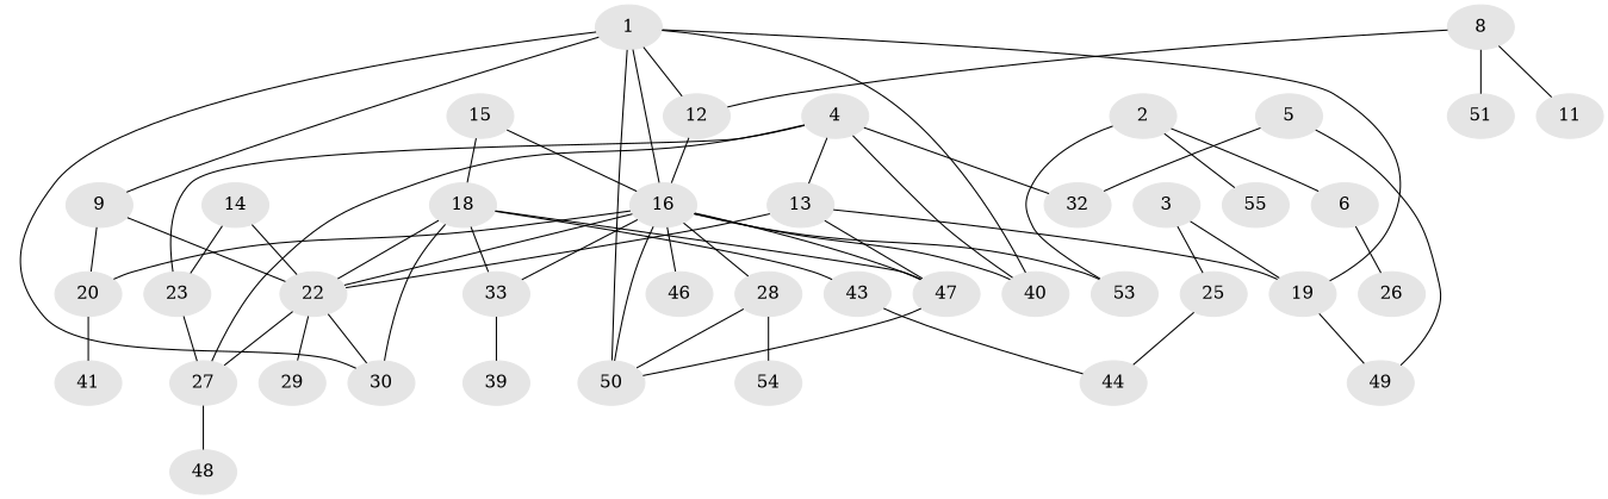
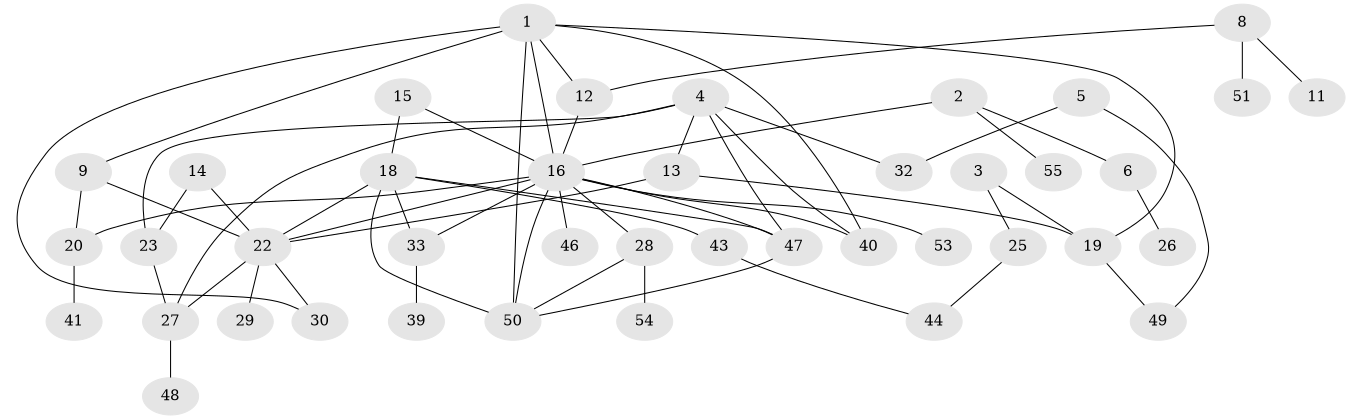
  graph {
    node [color=gray90 style=filled]
    edge [weight=1.0]
    1
    9
    12
    16
    19
    30
    40
    50
    20
    22
    47
    33
    46
    53
    28
    49
    2
    6
    55
    26
    3
    25
    44
    4
    13
    23
    27
    32
    48
    5
    8
    11
    51
    41
    29
    14
    15
    18
    43
    39
    54
    1 -- 9
    1 -- 12
    1 -- 16
    1 -- 19
    1 -- 30
    1 -- 40
    1 -- 50
    9 -- 20
    9 -- 22
    12 -- 16
    16 -- 40
    16 -- 50
    16 -- 20
    16 -- 22 [weight=2.0]
    16 -- 47
    16 -- 33
    16 -- 46
    16 -- 53
    16 -- 28
    19 -- 49
    20 -- 41
    22 -- 30 [weight=2.0]
    22 -- 27
    22 -- 29 [weight=2.0]
    47 -- 50
    33 -- 39
    28 -- 50
    28 -- 54
-   2 -- 53
+   2 -- 16
    2 -- 6
    2 -- 55
    6 -- 26
    3 -- 19
    3 -- 25
    25 -- 44
    4 -- 40
-   13 -- 47
+   4 -- 47
    4 -- 13
    4 -- 23
    4 -- 27
    4 -- 32
    13 -- 19
    13 -- 22 [weight=2.0]
    23 -- 27
    27 -- 48
    5 -- 49
    5 -- 32
    8 -- 12
    8 -- 11
    8 -- 51
    14 -- 22
    14 -- 23
    15 -- 16
    15 -- 18
-   18 -- 30
+   18 -- 50
    18 -- 22 [weight=2.0]
    18 -- 47
    18 -- 33
    18 -- 43
    43 -- 44
  }
